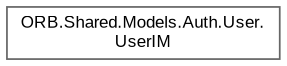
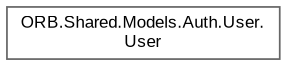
  digraph {
    rankdir=LR
    fontname="Liberation Sans"
-   n1 [color=grey40 fillcolor=white fontname="Liberation Sans" fontsize=10 height=0.2 label="ORB.Shared.Models.Auth.User.\lUserIM" shape=box style=filled width=0.4]
+   n1 [color=grey40 fillcolor=white fontname="Liberation Sans" fontsize=10 height=0.2 label="ORB.Shared.Models.Auth.User.\lUser" shape=box style=filled width=0.4]
  }
